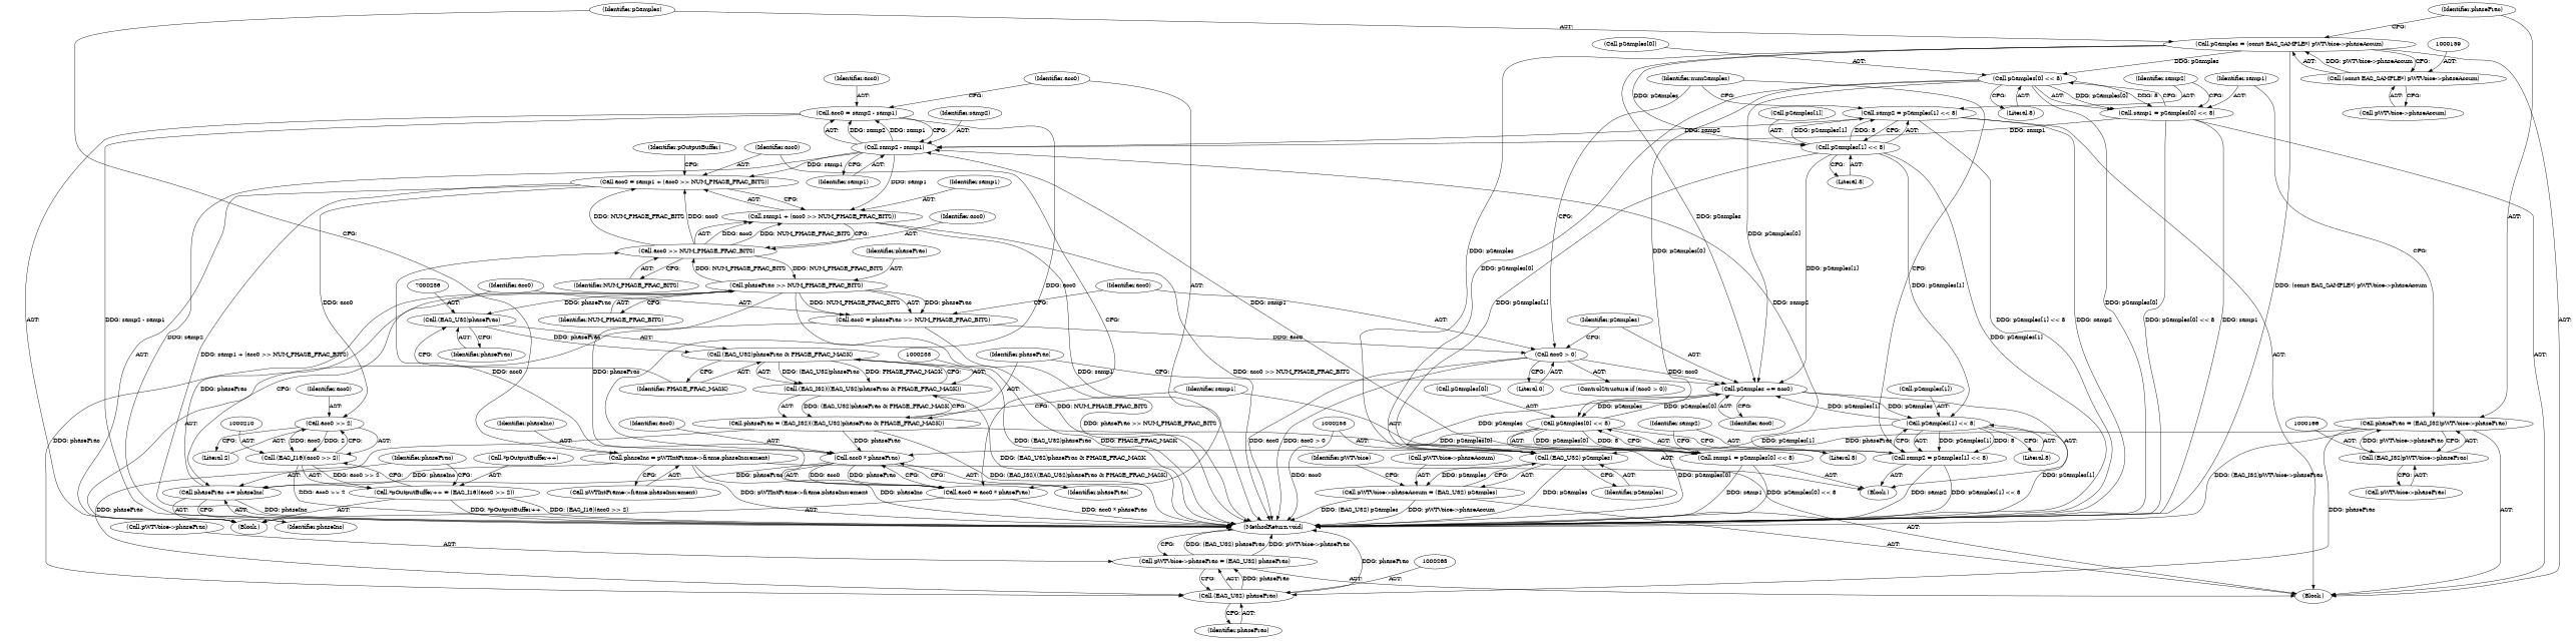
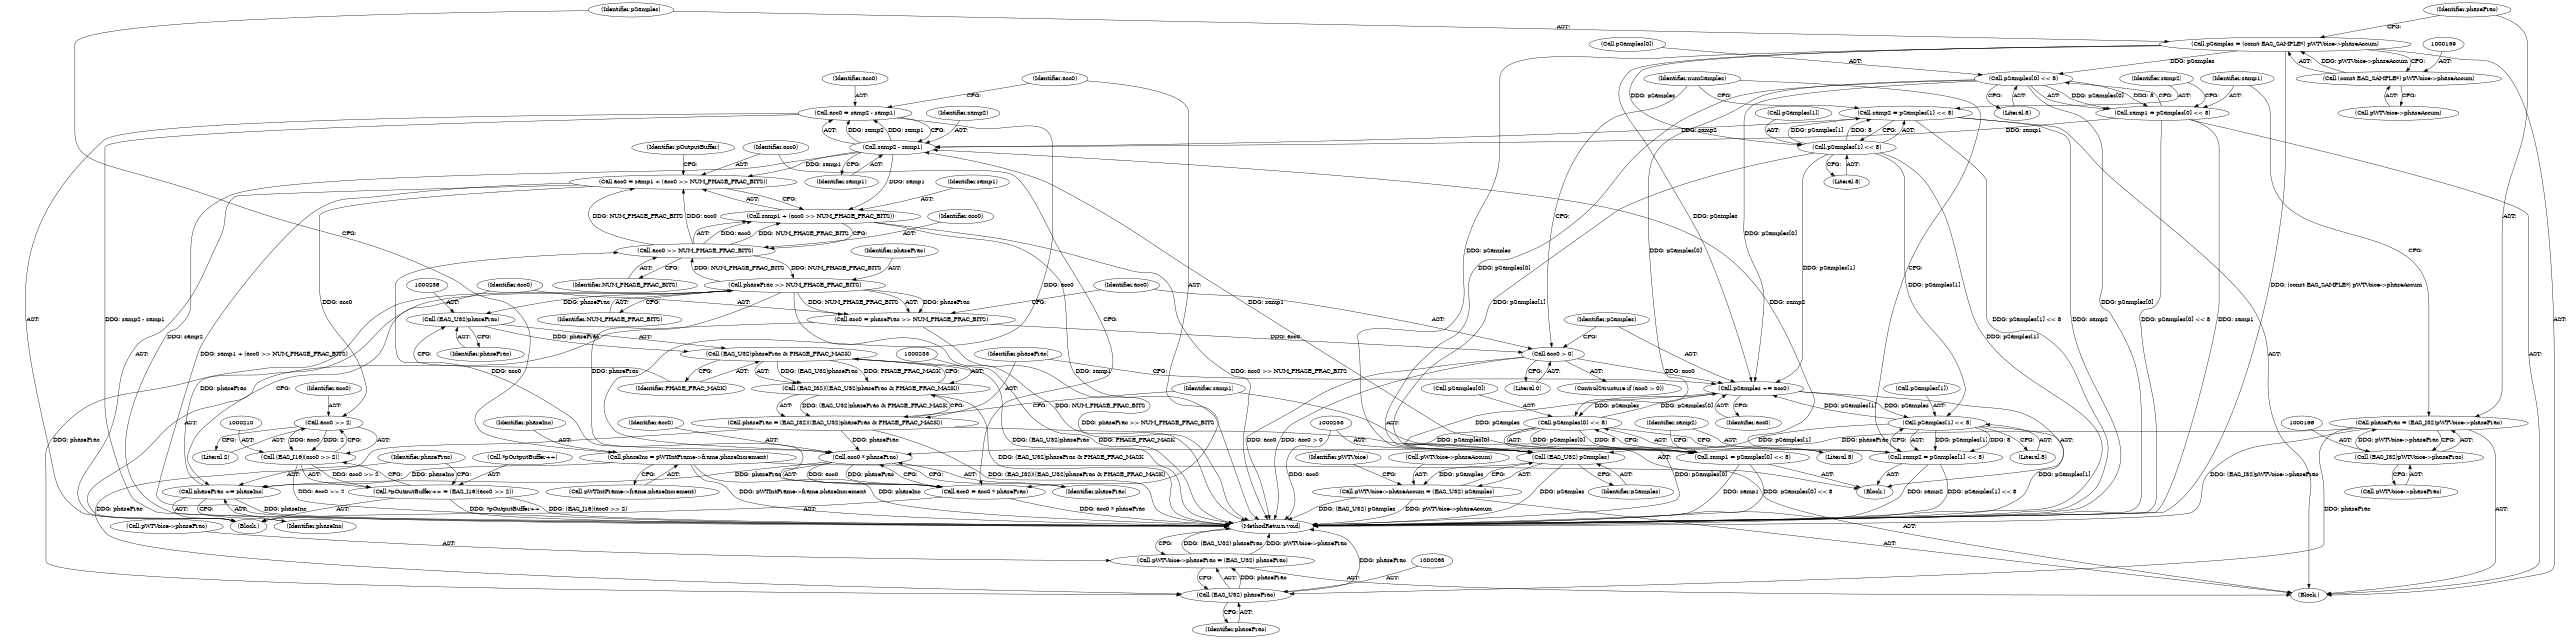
  digraph {
    n1 [label="(Call,acc0 = samp2 - samp1)"]
    n2 [label="(Call,samp2 - samp1)"]
    n3 [label="(Call,acc0 * phaseFrac)"]
    n4 [label="(Block,)"]
    n5 [label="(MethodReturn,void)"]
    n6 [label="(Call,acc0 = samp1 + (acc0 >> NUM_PHASE_FRAC_BITS))"]
    n7 [label="(Call,samp1 + (acc0 >> NUM_PHASE_FRAC_BITS))"]
    n8 [label="(Identifier,samp1)"]
    n9 [label="(Call,phaseFrac += phaseInc)"]
    n10 [label="(Call,acc0 = acc0 * phaseFrac)"]
    n11 [label="(Identifier,phaseFrac)"]
    n12 [label="(Call,pWTVoice->phaseFrac = (EAS_U32) phaseFrac)"]
    n13 [label="(Call,acc0 >> 2)"]
    n14 [label="(Call,acc0 >> NUM_PHASE_FRAC_BITS)"]
    n15 [label="(Call,samp2 = pSamples[1] << 8)"]
    n16 [label="(Call,pSamples[1] << 8)"]
    n17 [label="(Block,)"]
    n18 [label="(Call,pSamples[1] << 8)"]
    n19 [label="(Call,pSamples += acc0)"]
    n20 [label="(Call,(EAS_U32) pSamples)"]
    n21 [label="(Literal,8)"]
    n22 [label="(Call,samp2 = pSamples[1] << 8)"]
    n23 [label="(Literal,8)"]
    n24 [label="(Block,)"]
    n25 [label="(Call,pSamples[0] << 8)"]
    n26 [label="(Identifier,acc0)"]
    n27 [label="(Call,pWTVoice->phaseAccum = (EAS_U32) pSamples)"]
    n28 [label="(Identifier,pSamples)"]
    n29 [label="(Call,pSamples = (const EAS_SAMPLE*) pWTVoice->phaseAccum)"]
    n30 [label="(Call,(const EAS_SAMPLE*) pWTVoice->phaseAccum)"]
    n31 [label="(Call,pSamples[0] << 8)"]
    n32 [label="(Call,pWTVoice->phaseAccum)"]
    n33 [label="(Call,samp1 = pSamples[0] << 8)"]
    n34 [label="(Literal,8)"]
    n35 [label="(Call,samp1 = pSamples[0] << 8)"]
    n36 [label="(Literal,8)"]
    n37 [label="(Call,acc0 > 0)"]
    n38 [label="(Literal,0)"]
    n39 [label="(ControlStructure,if (acc0 > 0))"]
    n40 [label="(Call,acc0 = phaseFrac >> NUM_PHASE_FRAC_BITS)"]
    n41 [label="(Call,phaseFrac >> NUM_PHASE_FRAC_BITS)"]
    n42 [label="(Call,(EAS_U32)phaseFrac)"]
    n43 [label="(Call,(EAS_U32) phaseFrac)"]
    n44 [label="(Identifier,NUM_PHASE_FRAC_BITS)"]
    n45 [label="(Call,(EAS_U32)phaseFrac & PHASE_FRAC_MASK)"]
    n46 [label="(Identifier,phaseFrac)"]
    n47 [label="(Identifier,NUM_PHASE_FRAC_BITS)"]
    n48 [label="(Identifier,phaseFrac)"]
    n49 [label="(Identifier,phaseInc)"]
    n50 [label="(Call,phaseInc = pWTIntFrame->frame.phaseIncrement)"]
    n51 [label="(Call,pWTIntFrame->frame.phaseIncrement)"]
    n52 [label="(Call,phaseFrac = (EAS_I32)pWTVoice->phaseFrac)"]
    n53 [label="(Call,(EAS_I32)pWTVoice->phaseFrac)"]
    n54 [label="(Call,pWTVoice->phaseFrac)"]
    n55 [label="(Call,phaseFrac = (EAS_I32)((EAS_U32)phaseFrac & PHASE_FRAC_MASK))"]
    n56 [label="(Call,(EAS_I32)((EAS_U32)phaseFrac & PHASE_FRAC_MASK))"]
    n57 [label="(Identifier,PHASE_FRAC_MASK)"]
    n58 [label="(Call,(EAS_I16)(acc0 >> 2))"]
    n59 [label="(Literal,2)"]
    n60 [label="(Call,*pOutputBuffer++ = (EAS_I16)(acc0 >> 2))"]
    n61 [label="(Identifier,acc0)"]
    n62 [label="(Identifier,acc0)"]
    n63 [label="(Identifier,samp1)"]
    n64 [label="(Call,pSamples[1])"]
    n65 [label="(Identifier,acc0)"]
    n66 [label="(Call,pSamples[0])"]
    n67 [label="(Identifier,acc0)"]
    n68 [label="(Identifier,acc0)"]
    n69 [label="(Identifier,samp2)"]
    n70 [label="(Call,pWTVoice->phaseFrac)"]
    n71 [label="(Identifier,pSamples)"]
    n72 [label="(Identifier,acc0)"]
    n73 [label="(Call,pSamples[0])"]
    n74 [label="(Identifier,pSamples)"]
    n75 [label="(Call,pWTVoice->phaseAccum)"]
    n76 [label="(Identifier,numSamples)"]
    n77 [label="(Identifier,samp1)"]
    n78 [label="(Identifier,acc0)"]
    n79 [label="(Identifier,pWTVoice)"]
    n80 [label="(Identifier,phaseFrac)"]
    n81 [label="(Identifier,phaseInc)"]
    n82 [label="(Identifier,acc0)"]
    n83 [label="(Identifier,samp2)"]
    n84 [label="(Identifier,phaseFrac)"]
    n85 [label="(Identifier,samp1)"]
    n86 [label="(Identifier,samp2)"]
    n87 [label="(Call,pSamples[1])"]
    n88 [label="(Identifier,phaseFrac)"]
    n89 [label="(Identifier,phaseFrac)"]
    n90 [label="(Call,*pOutputBuffer++)"]
    n91 [label="(Identifier,pOutputBuffer)"]
    1000159
    1000166
    1000233
-   1000236 [label=7000236]
+   1000236
    1000210
    1000258
    1000265
    n1 -> n2 [label="CFG: "]
    n1 -> n3 [label="DDG: acc0"]
    n1 -> n4 [label="AST: "]
    n1 -> n5 [label="DDG: samp2 - samp1"]
    n2 -> n1 [label="AST: "]
    n2 -> n1 [label="DDG: samp2"]
    n2 -> n1 [label="DDG: samp1"]
    n2 -> n5 [label="DDG: samp2"]
    n2 -> n6 [label="DDG: samp1"]
    n2 -> n7 [label="DDG: samp1"]
    n2 -> n8 [label="CFG: "]
    n3 -> n9 [label="DDG: phaseFrac"]
    n3 -> n10 [label="AST: "]
    n3 -> n10 [label="DDG: acc0"]
    n3 -> n10 [label="DDG: phaseFrac"]
    n3 -> n11 [label="CFG: "]
    n5 -> n12 [label="CFG: "]
    n6 -> n4 [label="AST: "]
    n6 -> n5 [label="DDG: samp1 + (acc0 >> NUM_PHASE_FRAC_BITS)"]
    n6 -> n7 [label="CFG: "]
    n6 -> n13 [label="DDG: acc0"]
    n7 -> n5 [label="DDG: samp1"]
    n7 -> n5 [label="DDG: acc0 >> NUM_PHASE_FRAC_BITS"]
    n7 -> n6 [label="AST: "]
    n7 -> n14 [label="CFG: "]
    n8 -> n2 [label="AST: "]
    n9 -> n4 [label="AST: "]
    n9 -> n5 [label="DDG: phaseInc"]
    n9 -> n41 [label="DDG: phaseFrac"]
    n9 -> n49 [label="CFG: "]
    n10 -> n3 [label="CFG: "]
    n10 -> n4 [label="AST: "]
    n10 -> n5 [label="DDG: acc0 * phaseFrac"]
    n10 -> n14 [label="DDG: acc0"]
    n11 -> n3 [label="AST: "]
    n12 -> n5 [label="DDG: (EAS_U32) phaseFrac"]
    n12 -> n5 [label="DDG: pWTVoice->phaseFrac"]
    n12 -> n17 [label="AST: "]
    n12 -> n43 [label="CFG: "]
    n13 -> n58 [label="AST: "]
    n13 -> n58 [label="DDG: acc0"]
    n13 -> n58 [label="DDG: 2"]
    n13 -> n59 [label="CFG: "]
    n14 -> n6 [label="DDG: acc0"]
    n14 -> n6 [label="DDG: NUM_PHASE_FRAC_BITS"]
    n14 -> n7 [label="AST: "]
    n14 -> n7 [label="DDG: acc0"]
    n14 -> n7 [label="DDG: NUM_PHASE_FRAC_BITS"]
    n14 -> n41 [label="DDG: NUM_PHASE_FRAC_BITS"]
    n14 -> n47 [label="CFG: "]
    n15 -> n2 [label="DDG: samp2"]
    n15 -> n5 [label="DDG: pSamples[1] << 8"]
    n15 -> n5 [label="DDG: samp2"]
    n15 -> n16 [label="CFG: "]
    n15 -> n17 [label="AST: "]
    n16 -> n5 [label="DDG: pSamples[1]"]
    n16 -> n15 [label="AST: "]
    n16 -> n15 [label="DDG: pSamples[1]"]
    n16 -> n15 [label="DDG: 8"]
    n16 -> n18 [label="DDG: pSamples[1]"]
    n16 -> n19 [label="DDG: pSamples[1]"]
    n16 -> n20 [label="DDG: pSamples[1]"]
    n16 -> n21 [label="CFG: "]
    n18 -> n5 [label="DDG: pSamples[1]"]
    n18 -> n19 [label="DDG: pSamples[1]"]
    n18 -> n20 [label="DDG: pSamples[1]"]
    n18 -> n22 [label="AST: "]
    n18 -> n22 [label="DDG: pSamples[1]"]
    n18 -> n22 [label="DDG: 8"]
    n18 -> n23 [label="CFG: "]
    n19 -> n18 [label="DDG: pSamples"]
    n19 -> n20 [label="DDG: pSamples"]
    n19 -> n24 [label="AST: "]
    n19 -> n25 [label="DDG: pSamples"]
    n19 -> n26 [label="CFG: "]
    n20 -> n5 [label="DDG: pSamples"]
    n20 -> n27 [label="AST: "]
    n20 -> n27 [label="DDG: pSamples"]
    n20 -> n28 [label="CFG: "]
    n21 -> n16 [label="AST: "]
    n22 -> n2 [label="DDG: samp2"]
    n22 -> n5 [label="DDG: pSamples[1] << 8"]
    n22 -> n5 [label="DDG: samp2"]
    n22 -> n18 [label="CFG: "]
    n22 -> n24 [label="AST: "]
    n23 -> n18 [label="AST: "]
    n25 -> n5 [label="DDG: pSamples[0]"]
    n25 -> n19 [label="DDG: pSamples[0]"]
    n25 -> n20 [label="DDG: pSamples[0]"]
    n25 -> n35 [label="AST: "]
    n25 -> n35 [label="DDG: pSamples[0]"]
    n25 -> n35 [label="DDG: 8"]
    n25 -> n36 [label="CFG: "]
    n26 -> n19 [label="AST: "]
    n27 -> n5 [label="DDG: pWTVoice->phaseAccum"]
    n27 -> n5 [label="DDG: (EAS_U32) pSamples"]
    n27 -> n17 [label="AST: "]
    n27 -> n20 [label="CFG: "]
    n28 -> n20 [label="AST: "]
    n29 -> n5 [label="DDG: (const EAS_SAMPLE*) pWTVoice->phaseAccum"]
    n29 -> n16 [label="DDG: pSamples"]
    n29 -> n17 [label="AST: "]
    n29 -> n19 [label="DDG: pSamples"]
    n29 -> n20 [label="DDG: pSamples"]
    n29 -> n30 [label="CFG: "]
    n29 -> n31 [label="DDG: pSamples"]
    n30 -> n29 [label="AST: "]
    n30 -> n29 [label="DDG: pWTVoice->phaseAccum"]
    n30 -> n32 [label="CFG: "]
    n31 -> n5 [label="DDG: pSamples[0]"]
    n31 -> n19 [label="DDG: pSamples[0]"]
    n31 -> n20 [label="DDG: pSamples[0]"]
    n31 -> n25 [label="DDG: pSamples[0]"]
    n31 -> n33 [label="AST: "]
    n31 -> n33 [label="DDG: pSamples[0]"]
    n31 -> n33 [label="DDG: 8"]
    n31 -> n34 [label="CFG: "]
    n32 -> n30 [label="AST: "]
    n33 -> n2 [label="DDG: samp1"]
    n33 -> n5 [label="DDG: pSamples[0] << 8"]
    n33 -> n5 [label="DDG: samp1"]
    n33 -> n17 [label="AST: "]
    n33 -> n31 [label="CFG: "]
    n34 -> n31 [label="AST: "]
    n35 -> n2 [label="DDG: samp1"]
    n35 -> n5 [label="DDG: samp1"]
    n35 -> n5 [label="DDG: pSamples[0] << 8"]
    n35 -> n24 [label="AST: "]
    n35 -> n25 [label="CFG: "]
    n36 -> n25 [label="AST: "]
    n37 -> n5 [label="DDG: acc0 > 0"]
    n37 -> n5 [label="DDG: acc0"]
    n37 -> n19 [label="DDG: acc0"]
    n37 -> n38 [label="CFG: "]
    n37 -> n39 [label="AST: "]
    n38 -> n37 [label="AST: "]
    n40 -> n4 [label="AST: "]
    n40 -> n5 [label="DDG: phaseFrac >> NUM_PHASE_FRAC_BITS"]
    n40 -> n37 [label="DDG: acc0"]
    n41 -> n3 [label="DDG: phaseFrac"]
    n41 -> n5 [label="DDG: NUM_PHASE_FRAC_BITS"]
    n41 -> n14 [label="DDG: NUM_PHASE_FRAC_BITS"]
    n41 -> n40 [label="AST: "]
    n41 -> n40 [label="DDG: phaseFrac"]
    n41 -> n40 [label="DDG: NUM_PHASE_FRAC_BITS"]
    n41 -> n42 [label="DDG: phaseFrac"]
    n41 -> n43 [label="DDG: phaseFrac"]
    n41 -> n44 [label="CFG: "]
    n42 -> n45 [label="AST: "]
    n42 -> n45 [label="DDG: phaseFrac"]
    n42 -> n46 [label="CFG: "]
    n43 -> n5 [label="DDG: phaseFrac"]
    n43 -> n12 [label="AST: "]
    n43 -> n12 [label="DDG: phaseFrac"]
    n43 -> n48 [label="CFG: "]
    n44 -> n41 [label="AST: "]
    n45 -> n5 [label="DDG: (EAS_U32)phaseFrac"]
    n45 -> n5 [label="DDG: PHASE_FRAC_MASK"]
    n45 -> n56 [label="AST: "]
    n45 -> n56 [label="DDG: (EAS_U32)phaseFrac"]
    n45 -> n56 [label="DDG: PHASE_FRAC_MASK"]
    n45 -> n57 [label="CFG: "]
    n46 -> n42 [label="AST: "]
    n47 -> n14 [label="AST: "]
    n48 -> n43 [label="AST: "]
    n49 -> n9 [label="AST: "]
    n50 -> n5 [label="DDG: pWTIntFrame->frame.phaseIncrement"]
    n50 -> n5 [label="DDG: phaseInc"]
    n50 -> n9 [label="DDG: phaseInc"]
    n50 -> n17 [label="AST: "]
    n50 -> n51 [label="CFG: "]
    n51 -> n50 [label="AST: "]
    n52 -> n3 [label="DDG: phaseFrac"]
    n52 -> n5 [label="DDG: (EAS_I32)pWTVoice->phaseFrac"]
    n52 -> n17 [label="AST: "]
    n52 -> n43 [label="DDG: phaseFrac"]
    n52 -> n53 [label="CFG: "]
    n53 -> n52 [label="AST: "]
    n53 -> n52 [label="DDG: pWTVoice->phaseFrac"]
    n53 -> n54 [label="CFG: "]
    n54 -> n53 [label="AST: "]
    n55 -> n3 [label="DDG: phaseFrac"]
    n55 -> n5 [label="DDG: (EAS_I32)((EAS_U32)phaseFrac & PHASE_FRAC_MASK)"]
    n55 -> n24 [label="AST: "]
    n55 -> n43 [label="DDG: phaseFrac"]
    n55 -> n56 [label="CFG: "]
    n56 -> n5 [label="DDG: (EAS_U32)phaseFrac & PHASE_FRAC_MASK"]
    n56 -> n45 [label="CFG: "]
    n56 -> n55 [label="AST: "]
    n56 -> n55 [label="DDG: (EAS_U32)phaseFrac & PHASE_FRAC_MASK"]
    n57 -> n42 [label="CFG: "]
    n57 -> n45 [label="AST: "]
    n58 -> n5 [label="DDG: acc0 >> 2"]
    n58 -> n13 [label="CFG: "]
    n58 -> n60 [label="AST: "]
    n58 -> n60 [label="DDG: acc0 >> 2"]
    n59 -> n13 [label="AST: "]
    n60 -> n4 [label="AST: "]
    n60 -> n5 [label="DDG: *pOutputBuffer++"]
    n60 -> n5 [label="DDG: (EAS_I16)(acc0 >> 2)"]
    n60 -> n58 [label="CFG: "]
    n61 -> n37 [label="AST: "]
    n61 -> n40 [label="CFG: "]
    n62 -> n14 [label="AST: "]
    n63 -> n7 [label="AST: "]
    n64 -> n16 [label="AST: "]
    n65 -> n6 [label="AST: "]
    n65 -> n10 [label="CFG: "]
    n66 -> n31 [label="AST: "]
    n67 -> n1 [label="CFG: "]
    n67 -> n10 [label="AST: "]
    n68 -> n13 [label="AST: "]
    n69 -> n2 [label="AST: "]
    n70 -> n12 [label="AST: "]
    n71 -> n29 [label="AST: "]
    n71 -> n50 [label="CFG: "]
    n72 -> n1 [label="AST: "]
    n73 -> n25 [label="AST: "]
    n74 -> n19 [label="AST: "]
    n74 -> n37 [label="CFG: "]
    n75 -> n27 [label="AST: "]
    n76 -> n15 [label="CFG: "]
    n76 -> n22 [label="CFG: "]
    n76 -> n37 [label="CFG: "]
    n77 -> n35 [label="AST: "]
    n77 -> n55 [label="CFG: "]
    n78 -> n3 [label="AST: "]
    n79 -> n27 [label="CFG: "]
    n80 -> n41 [label="AST: "]
    n81 -> n50 [label="AST: "]
    n82 -> n9 [label="CFG: "]
    n82 -> n40 [label="AST: "]
    n83 -> n22 [label="AST: "]
    n83 -> n35 [label="CFG: "]
    n84 -> n29 [label="CFG: "]
    n84 -> n52 [label="AST: "]
    n85 -> n33 [label="AST: "]
    n85 -> n52 [label="CFG: "]
    n86 -> n15 [label="AST: "]
    n86 -> n33 [label="CFG: "]
    n87 -> n18 [label="AST: "]
    n88 -> n19 [label="CFG: "]
    n88 -> n55 [label="AST: "]
    n89 -> n9 [label="AST: "]
    n89 -> n60 [label="CFG: "]
    n90 -> n60 [label="AST: "]
    n91 -> n6 [label="CFG: "]
    1000159 -> n30 [label="AST: "]
    1000166 -> n53 [label="AST: "]
    1000233 -> n56 [label="AST: "]
    1000236 -> n42 [label="AST: "]
    1000210 -> n58 [label="AST: "]
    1000258 -> n5 [label="DDG: acc0"]
    1000258 -> n20 [label="AST: "]
    1000265 -> n43 [label="AST: "]
  }
